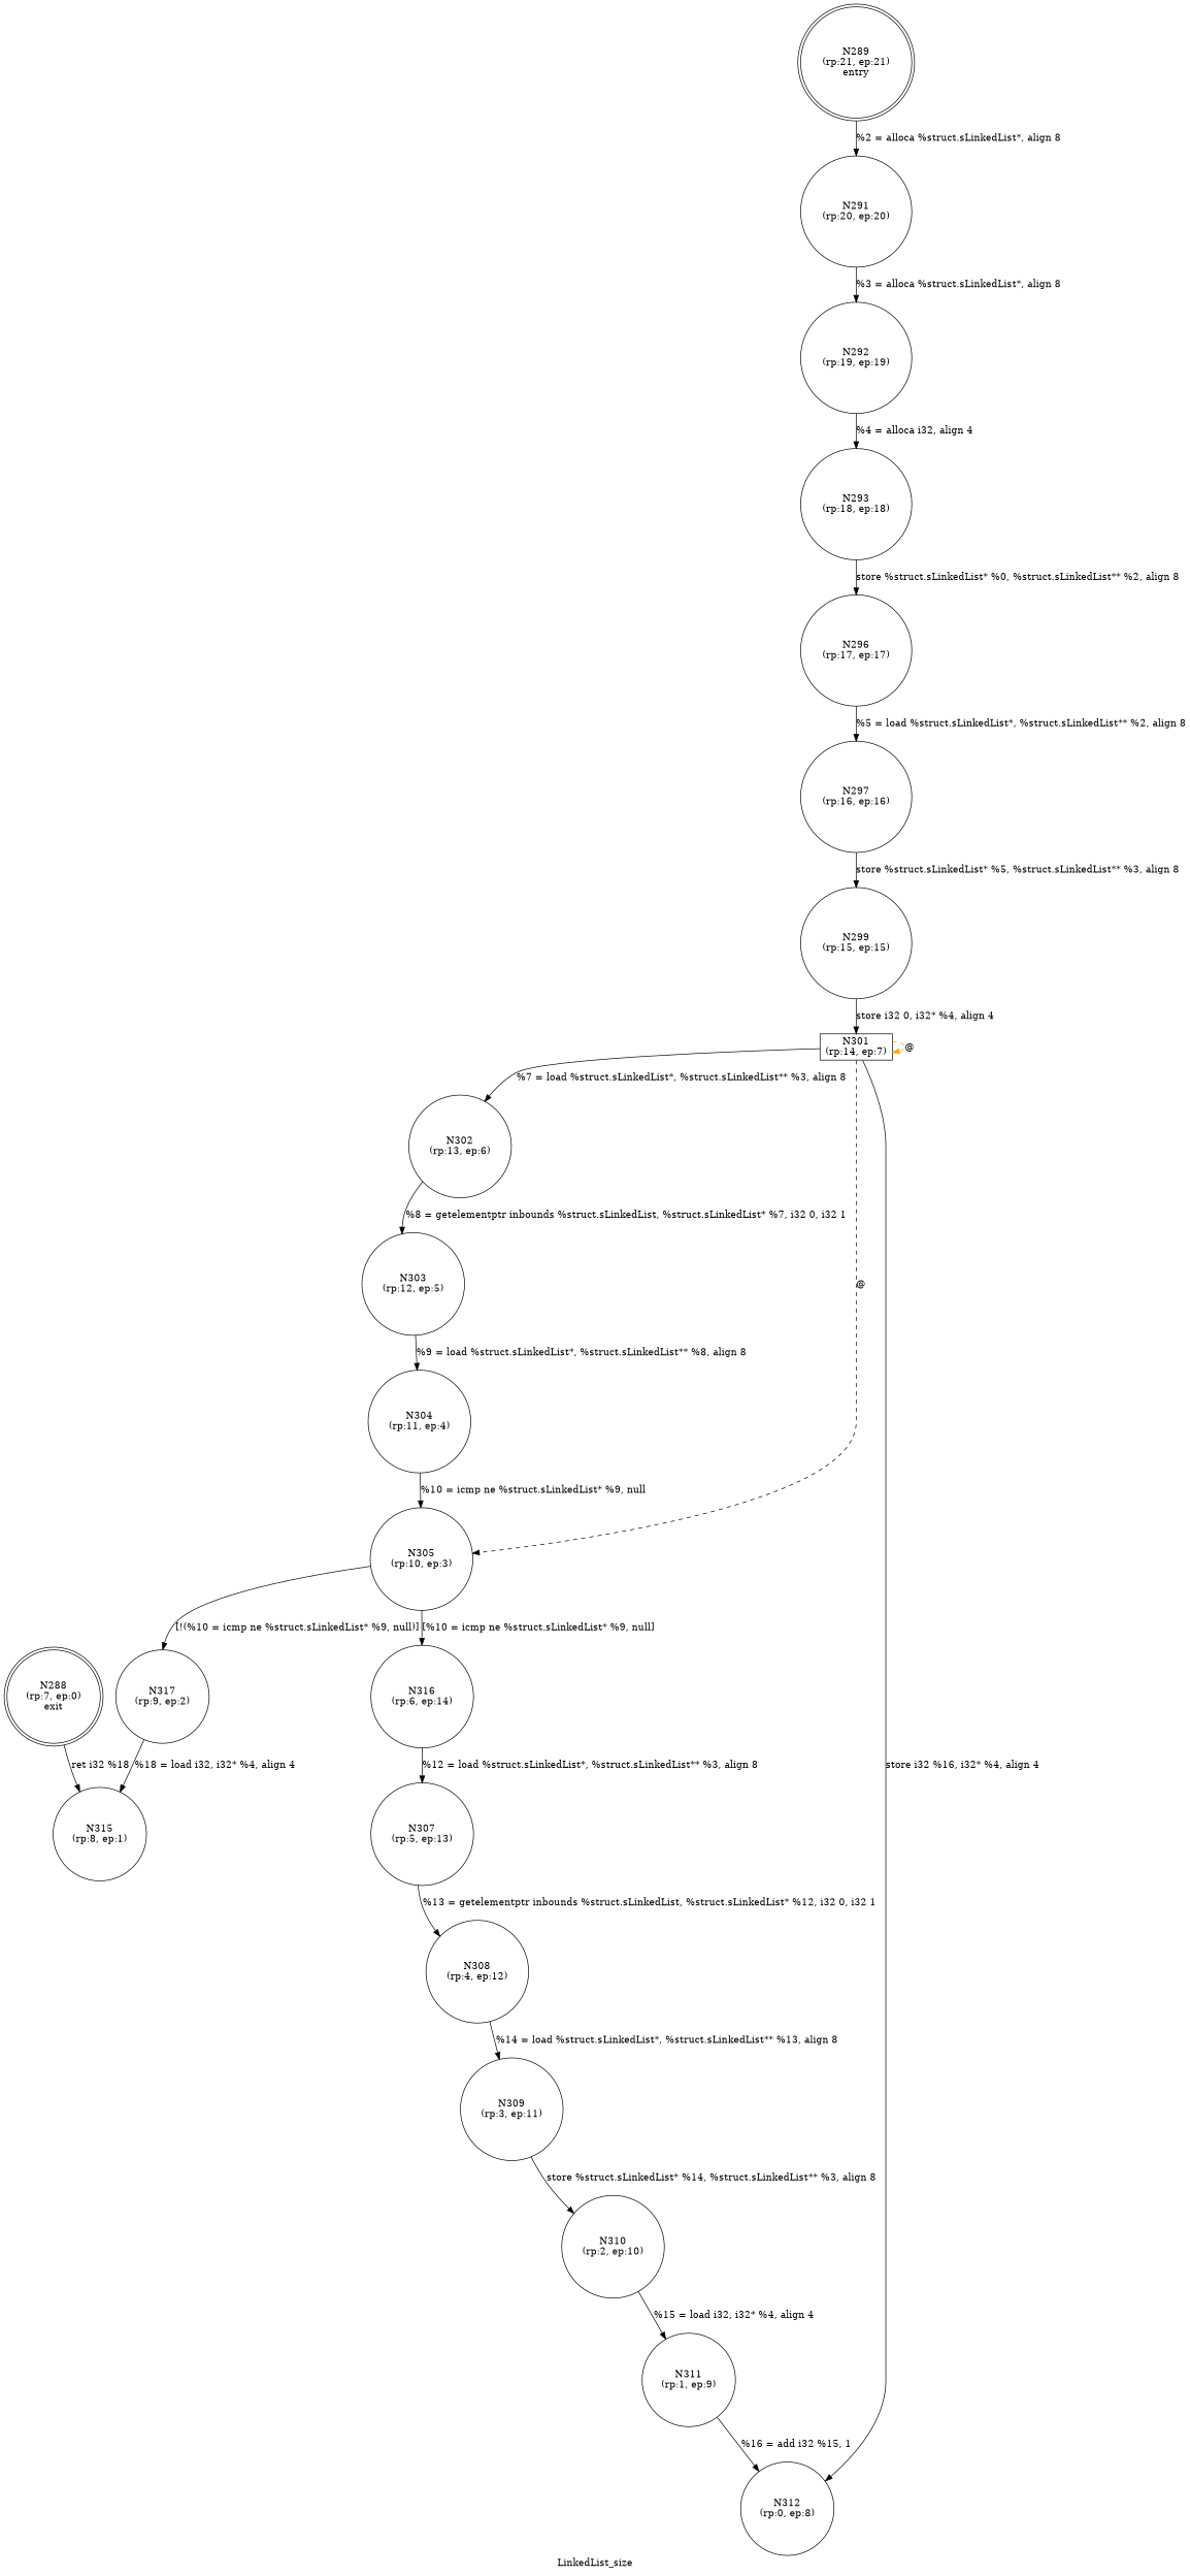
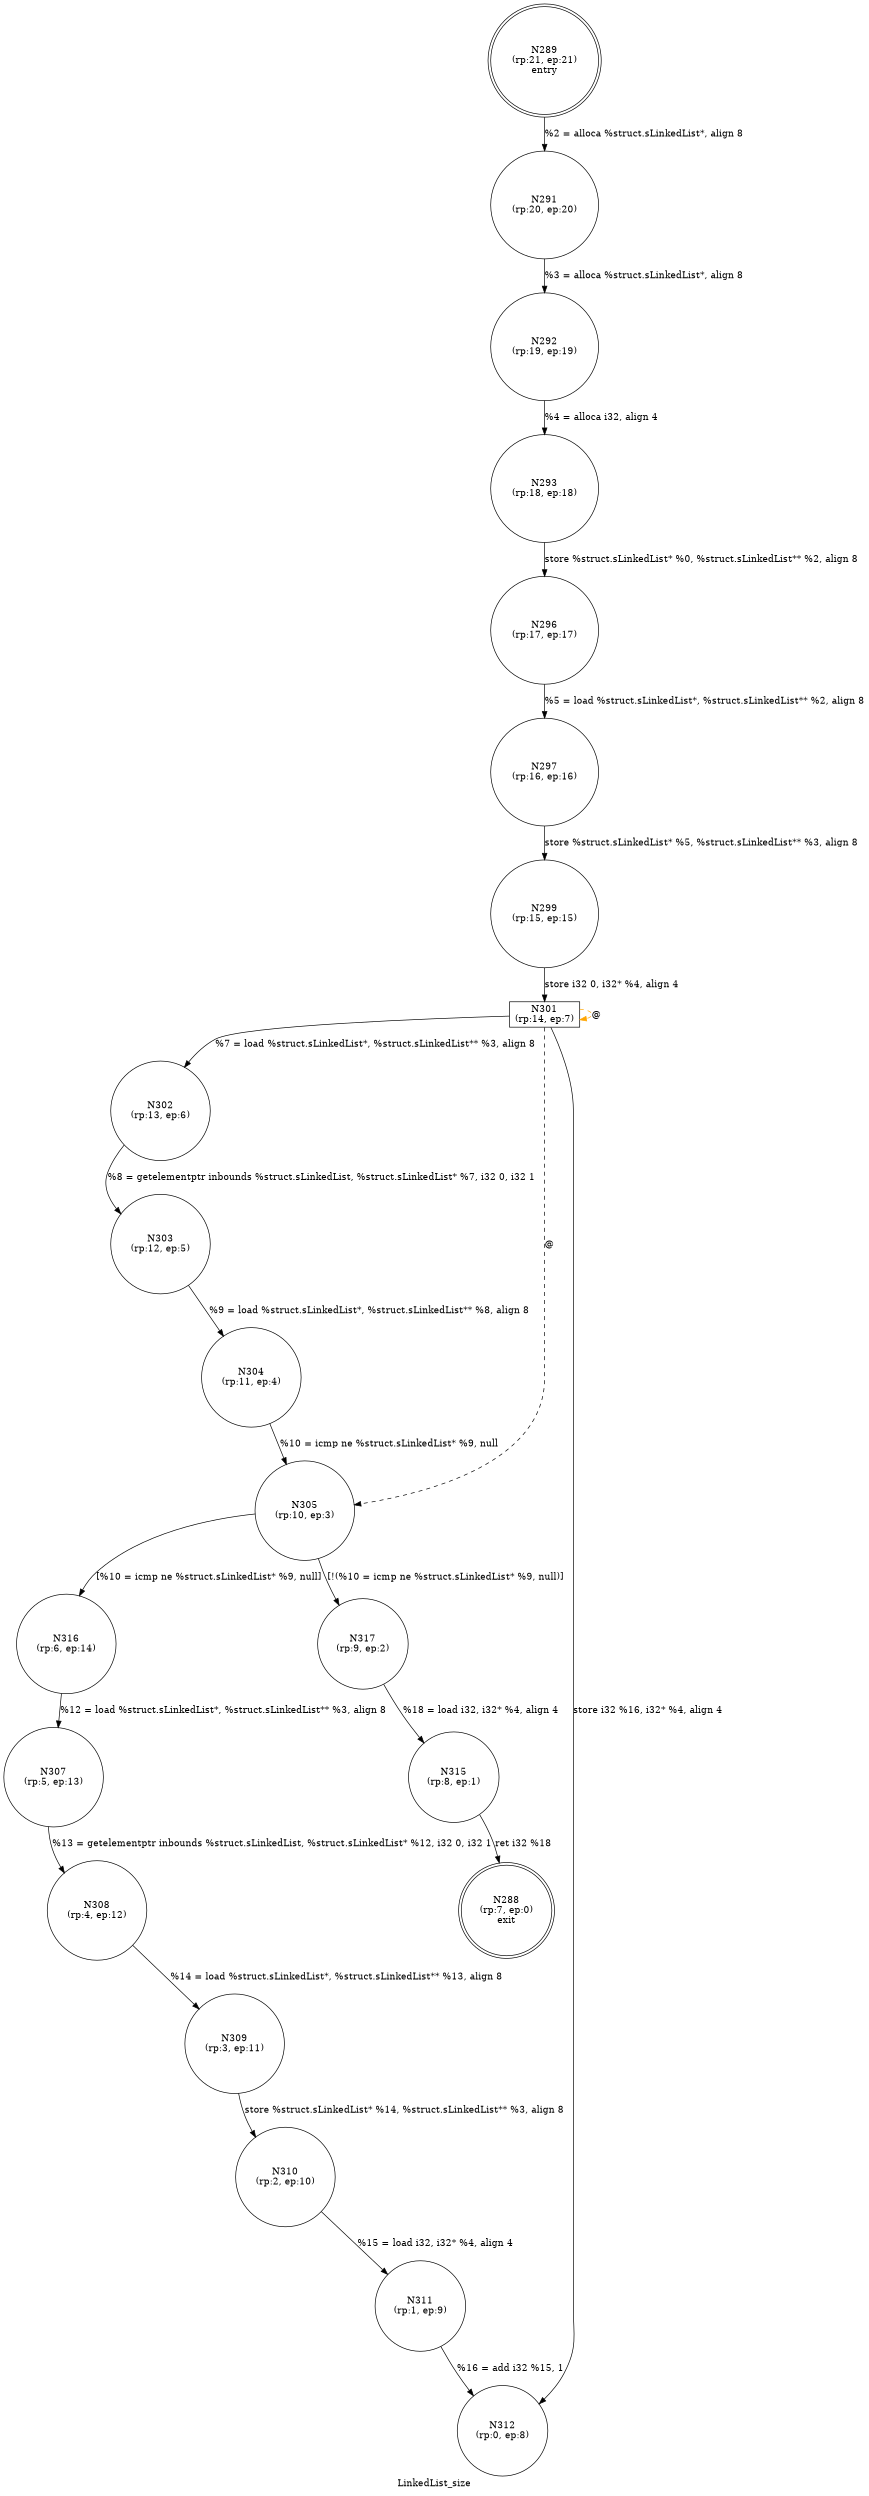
  digraph {
    label=LinkedList_size
    node [shape=circle]
    n1 [label="N288\n(rp:7, ep:0)\nexit" shape=doublecircle]
    n2 [label="N289\n(rp:21, ep:21)\nentry" shape=doublecircle]
    n3 [label="N291\n(rp:20, ep:20)"]
    n4 [label="N292\n(rp:19, ep:19)"]
    n5 [label="N293\n(rp:18, ep:18)"]
    n6 [label="N296\n(rp:17, ep:17)"]
    n7 [label="N297\n(rp:16, ep:16)"]
    n8 [label="N299\n(rp:15, ep:15)"]
    n9 [label="N301\n(rp:14, ep:7)" shape=box]
    n10 [label="N302\n(rp:13, ep:6)"]
    n11 [label="N305\n(rp:10, ep:3)"]
    n12 [label="N312\n(rp:0, ep:8)"]
    n13 [label="N303\n(rp:12, ep:5)"]
    n14 [label="N316\n(rp:6, ep:14)"]
    n15 [label="N317\n(rp:9, ep:2)"]
    n16 [label="N304\n(rp:11, ep:4)"]
    n17 [label="N307\n(rp:5, ep:13)"]
    n18 [label="N315\n(rp:8, ep:1)"]
    n19 [label="N308\n(rp:4, ep:12)"]
    n20 [label="N309\n(rp:3, ep:11)"]
    n21 [label="N310\n(rp:2, ep:10)"]
    n22 [label="N311\n(rp:1, ep:9)"]
    n2 -> n3 [label="%2 = alloca %struct.sLinkedList*, align 8"]
    n3 -> n4 [label="%3 = alloca %struct.sLinkedList*, align 8"]
    n4 -> n5 [label="%4 = alloca i32, align 4"]
    n5 -> n6 [label="store %struct.sLinkedList* %0, %struct.sLinkedList** %2, align 8"]
    n6 -> n7 [label="%5 = load %struct.sLinkedList*, %struct.sLinkedList** %2, align 8"]
    n7 -> n8 [label="store %struct.sLinkedList* %5, %struct.sLinkedList** %3, align 8"]
    n8 -> n9 [label="store i32 0, i32* %4, align 4"]
    n9 -> n9 [color=orange label="@" style=dashed]
    n9 -> n10 [label="%7 = load %struct.sLinkedList*, %struct.sLinkedList** %3, align 8"]
    n9 -> n11 [color=black label="@" style=dashed]
    n9 -> n12 [label="store i32 %16, i32* %4, align 4"]
    n10 -> n13 [label="%8 = getelementptr inbounds %struct.sLinkedList, %struct.sLinkedList* %7, i32 0, i32 1"]
    n11 -> n14 [label="[%10 = icmp ne %struct.sLinkedList* %9, null]"]
    n11 -> n15 [label="[!(%10 = icmp ne %struct.sLinkedList* %9, null)]"]
    n13 -> n16 [label="%9 = load %struct.sLinkedList*, %struct.sLinkedList** %8, align 8"]
    n14 -> n17 [label="%12 = load %struct.sLinkedList*, %struct.sLinkedList** %3, align 8"]
    n15 -> n18 [label="%18 = load i32, i32* %4, align 4"]
    n16 -> n11 [label="%10 = icmp ne %struct.sLinkedList* %9, null"]
    n17 -> n19 [label="%13 = getelementptr inbounds %struct.sLinkedList, %struct.sLinkedList* %12, i32 0, i32 1"]
-   n1 -> n18 [label="ret i32 %18"]
+   n18 -> n1 [label="ret i32 %18"]
    n19 -> n20 [label="%14 = load %struct.sLinkedList*, %struct.sLinkedList** %13, align 8"]
    n20 -> n21 [label="store %struct.sLinkedList* %14, %struct.sLinkedList** %3, align 8"]
    n21 -> n22 [label="%15 = load i32, i32* %4, align 4"]
    n22 -> n12 [label="%16 = add i32 %15, 1"]
  }
